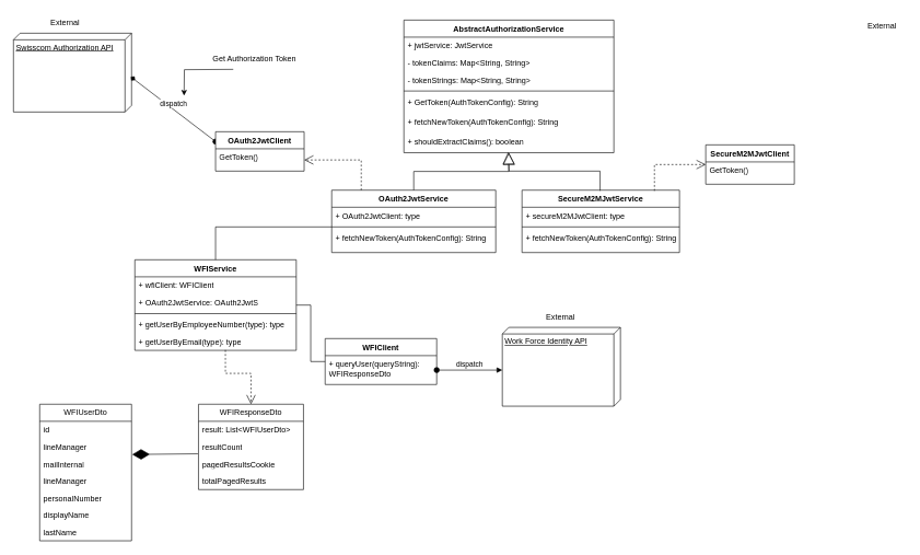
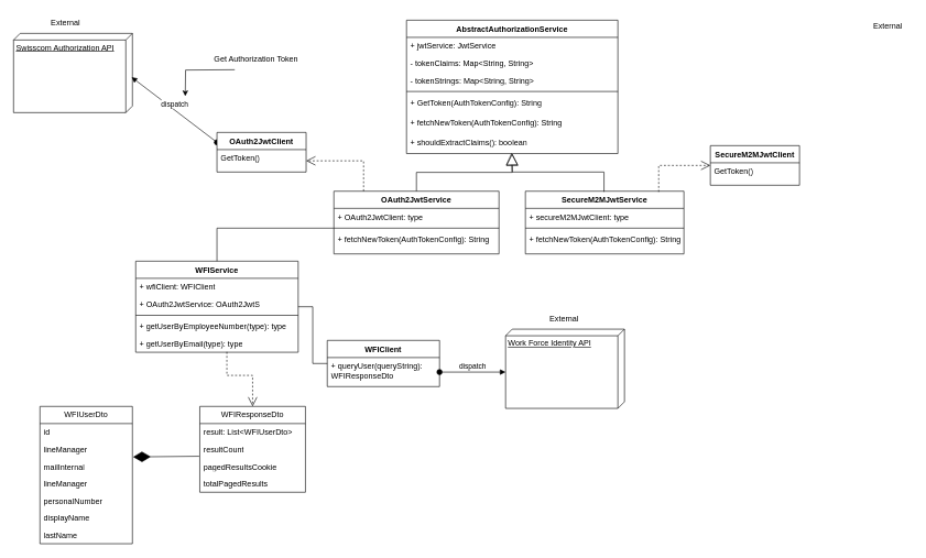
  <mxCell id="0" />
  <mxCell id="1" parent="0" />
  <mxCell id="2" value="WFIUserDto" style="swimlane;fontStyle=0;childLayout=stackLayout;horizontal=1;startSize=26;fillColor=none;horizontalStack=0;resizeParent=1;resizeParentMax=0;resizeLast=0;collapsible=1;marginBottom=0;whiteSpace=wrap;html=1;" parent="1" vertex="1"><mxGeometry x="60" y="615" width="140" height="208" as="geometry" /></mxCell>
  <mxCell id="3" value="id" style="text;strokeColor=none;fillColor=none;align=left;verticalAlign=top;spacingLeft=4;spacingRight=4;overflow=hidden;rotatable=0;points=[[0,0.5],[1,0.5]];portConstraint=eastwest;whiteSpace=wrap;html=1;" parent="2" vertex="1"><mxGeometry y="26" width="140" height="26" as="geometry" /></mxCell>
  <mxCell id="4" value="lineManager" style="text;strokeColor=none;fillColor=none;align=left;verticalAlign=top;spacingLeft=4;spacingRight=4;overflow=hidden;rotatable=0;points=[[0,0.5],[1,0.5]];portConstraint=eastwest;whiteSpace=wrap;html=1;" parent="2" vertex="1"><mxGeometry y="52" width="140" height="26" as="geometry" /></mxCell>
  <mxCell id="5" value="mailInternal" style="text;strokeColor=none;fillColor=none;align=left;verticalAlign=top;spacingLeft=4;spacingRight=4;overflow=hidden;rotatable=0;points=[[0,0.5],[1,0.5]];portConstraint=eastwest;whiteSpace=wrap;html=1;" parent="2" vertex="1"><mxGeometry y="78" width="140" height="26" as="geometry" /></mxCell>
  <mxCell id="6" value="lineManager" style="text;strokeColor=none;fillColor=none;align=left;verticalAlign=top;spacingLeft=4;spacingRight=4;overflow=hidden;rotatable=0;points=[[0,0.5],[1,0.5]];portConstraint=eastwest;whiteSpace=wrap;html=1;" parent="2" vertex="1"><mxGeometry y="104" width="140" height="26" as="geometry" /></mxCell>
  <mxCell id="7" value="personalNumber" style="text;strokeColor=none;fillColor=none;align=left;verticalAlign=top;spacingLeft=4;spacingRight=4;overflow=hidden;rotatable=0;points=[[0,0.5],[1,0.5]];portConstraint=eastwest;whiteSpace=wrap;html=1;" parent="2" vertex="1"><mxGeometry y="130" width="140" height="26" as="geometry" /></mxCell>
  <mxCell id="8" value="displayName" style="text;strokeColor=none;fillColor=none;align=left;verticalAlign=top;spacingLeft=4;spacingRight=4;overflow=hidden;rotatable=0;points=[[0,0.5],[1,0.5]];portConstraint=eastwest;whiteSpace=wrap;html=1;" parent="2" vertex="1"><mxGeometry y="156" width="140" height="26" as="geometry" /></mxCell>
  <mxCell id="9" value="lastName" style="text;strokeColor=none;fillColor=none;align=left;verticalAlign=top;spacingLeft=4;spacingRight=4;overflow=hidden;rotatable=0;points=[[0,0.5],[1,0.5]];portConstraint=eastwest;whiteSpace=wrap;html=1;" parent="2" vertex="1"><mxGeometry y="182" width="140" height="26" as="geometry" /></mxCell>
  <mxCell id="10" value="WFIResponseDto" style="swimlane;fontStyle=0;childLayout=stackLayout;horizontal=1;startSize=26;fillColor=none;horizontalStack=0;resizeParent=1;resizeParentMax=0;resizeLast=0;collapsible=1;marginBottom=0;whiteSpace=wrap;html=1;" parent="1" vertex="1"><mxGeometry x="302" y="615" width="160" height="130" as="geometry" /></mxCell>
  <mxCell id="11" value="result: List&amp;lt;WFIUserDto&amp;gt;" style="text;strokeColor=none;fillColor=none;align=left;verticalAlign=top;spacingLeft=4;spacingRight=4;overflow=hidden;rotatable=0;points=[[0,0.5],[1,0.5]];portConstraint=eastwest;whiteSpace=wrap;html=1;" parent="10" vertex="1"><mxGeometry y="26" width="160" height="26" as="geometry" /></mxCell>
  <mxCell id="12" value="resultCount" style="text;strokeColor=none;fillColor=none;align=left;verticalAlign=top;spacingLeft=4;spacingRight=4;overflow=hidden;rotatable=0;points=[[0,0.5],[1,0.5]];portConstraint=eastwest;whiteSpace=wrap;html=1;" parent="10" vertex="1"><mxGeometry y="52" width="160" height="26" as="geometry" /></mxCell>
  <mxCell id="13" value="pagedResultsCookie" style="text;strokeColor=none;fillColor=none;align=left;verticalAlign=top;spacingLeft=4;spacingRight=4;overflow=hidden;rotatable=0;points=[[0,0.5],[1,0.5]];portConstraint=eastwest;whiteSpace=wrap;html=1;" parent="10" vertex="1"><mxGeometry y="78" width="160" height="26" as="geometry" /></mxCell>
  <mxCell id="14" value="totalPagedResults" style="text;strokeColor=none;fillColor=none;align=left;verticalAlign=top;spacingLeft=4;spacingRight=4;overflow=hidden;rotatable=0;points=[[0,0.5],[1,0.5]];portConstraint=eastwest;whiteSpace=wrap;html=1;" parent="10" vertex="1"><mxGeometry y="104" width="160" height="26" as="geometry" /></mxCell>
  <mxCell id="15" value="" style="endArrow=diamondThin;endFill=1;endSize=24;html=1;rounded=0;entryX=1.007;entryY=0.942;entryDx=0;entryDy=0;exitX=-0.006;exitY=-0.096;exitDx=0;exitDy=0;exitPerimeter=0;entryPerimeter=0;" parent="1" source="13" target="4" edge="1"><mxGeometry width="160" relative="1" as="geometry"><mxPoint x="200" y="519" as="sourcePoint" /><mxPoint x="360" y="519" as="targetPoint" /></mxGeometry></mxCell>
  <mxCell id="16" value="WFIService" style="swimlane;fontStyle=1;align=center;verticalAlign=top;childLayout=stackLayout;horizontal=1;startSize=26;horizontalStack=0;resizeParent=1;resizeParentMax=0;resizeLast=0;collapsible=1;marginBottom=0;whiteSpace=wrap;html=1;" parent="1" vertex="1"><mxGeometry x="205" y="395" width="246" height="138" as="geometry" /></mxCell>
  <mxCell id="17" value="+ wfiClient: WFIClient" style="text;strokeColor=none;fillColor=none;align=left;verticalAlign=top;spacingLeft=4;spacingRight=4;overflow=hidden;rotatable=0;points=[[0,0.5],[1,0.5]];portConstraint=eastwest;whiteSpace=wrap;html=1;" parent="16" vertex="1"><mxGeometry y="26" width="246" height="26" as="geometry" /></mxCell>
  <mxCell id="18" value="+ OAuth2JwtService: OAuth2JwtS" style="text;strokeColor=none;fillColor=none;align=left;verticalAlign=top;spacingLeft=4;spacingRight=4;overflow=hidden;rotatable=0;points=[[0,0.5],[1,0.5]];portConstraint=eastwest;whiteSpace=wrap;html=1;" parent="16" vertex="1"><mxGeometry y="52" width="246" height="26" as="geometry" /></mxCell>
  <mxCell id="19" value="" style="line;strokeWidth=1;fillColor=none;align=left;verticalAlign=middle;spacingTop=-1;spacingLeft=3;spacingRight=3;rotatable=0;labelPosition=right;points=[];portConstraint=eastwest;strokeColor=inherit;" parent="16" vertex="1"><mxGeometry y="78" width="246" height="8" as="geometry" /></mxCell>
  <mxCell id="20" value="+ getUserByEmployeeNumber(type): type" style="text;strokeColor=none;fillColor=none;align=left;verticalAlign=top;spacingLeft=4;spacingRight=4;overflow=hidden;rotatable=0;points=[[0,0.5],[1,0.5]];portConstraint=eastwest;whiteSpace=wrap;html=1;" parent="16" vertex="1"><mxGeometry y="86" width="246" height="26" as="geometry" /></mxCell>
  <mxCell id="21" value="+ getUserByEmail(type): type" style="text;strokeColor=none;fillColor=none;align=left;verticalAlign=top;spacingLeft=4;spacingRight=4;overflow=hidden;rotatable=0;points=[[0,0.5],[1,0.5]];portConstraint=eastwest;whiteSpace=wrap;html=1;" parent="16" vertex="1"><mxGeometry y="112" width="246" height="26" as="geometry" /></mxCell>
  <mxCell id="22" value="" style="endArrow=open;endSize=12;dashed=1;html=1;rounded=0;edgeStyle=orthogonalEdgeStyle;exitX=0.561;exitY=0.978;exitDx=0;exitDy=0;exitPerimeter=0;" parent="1" source="21" target="10" edge="1"><mxGeometry width="160" relative="1" as="geometry"><mxPoint x="335" y="505" as="sourcePoint" /><mxPoint x="490" y="469" as="targetPoint" /><Array as="points"><mxPoint x="343" y="568" /><mxPoint x="382" y="568" /></Array></mxGeometry></mxCell>
  <mxCell id="23" value="WFIClient" style="swimlane;fontStyle=1;align=center;verticalAlign=top;childLayout=stackLayout;horizontal=1;startSize=26;horizontalStack=0;resizeParent=1;resizeParentMax=0;resizeLast=0;collapsible=1;marginBottom=0;whiteSpace=wrap;html=1;" parent="1" vertex="1"><mxGeometry x="495" y="515" width="170" height="70" as="geometry" /></mxCell>
  <mxCell id="24" value="+ queryUser(queryString): WFIResponseDto" style="text;strokeColor=none;fillColor=none;align=left;verticalAlign=top;spacingLeft=4;spacingRight=4;overflow=hidden;rotatable=0;points=[[0,0.5],[1,0.5]];portConstraint=eastwest;whiteSpace=wrap;html=1;" parent="23" vertex="1"><mxGeometry y="26" width="170" height="44" as="geometry" /></mxCell>
  <mxCell id="25" value="Work Force Identity API" style="verticalAlign=top;align=left;spacingTop=8;spacingLeft=2;spacingRight=12;shape=cube;size=10;direction=south;fontStyle=4;html=1;whiteSpace=wrap;" parent="1" vertex="1"><mxGeometry x="765" y="498" width="180" height="120" as="geometry" /></mxCell>
  <mxCell id="26" value="dispatch" style="html=1;verticalAlign=bottom;startArrow=oval;startFill=1;endArrow=block;startSize=8;curved=0;rounded=0;entryX=0;entryY=0;entryDx=65;entryDy=180;entryPerimeter=0;exitX=1;exitY=0.5;exitDx=0;exitDy=0;" parent="1" source="24" target="25" edge="1"><mxGeometry width="60" relative="1" as="geometry"><mxPoint x="765" y="443.58" as="sourcePoint" /><mxPoint x="825" y="443.58" as="targetPoint" /></mxGeometry></mxCell>
  <mxCell id="27" value="OAuth2JwtService" style="swimlane;fontStyle=1;align=center;verticalAlign=top;childLayout=stackLayout;horizontal=1;startSize=26;horizontalStack=0;resizeParent=1;resizeParentMax=0;resizeLast=0;collapsible=1;marginBottom=0;whiteSpace=wrap;html=1;" parent="1" vertex="1"><mxGeometry x="505" y="289" width="250" height="95" as="geometry" /></mxCell>
  <mxCell id="28" value="+ OAuth2JwtClient: type" style="text;strokeColor=none;fillColor=none;align=left;verticalAlign=top;spacingLeft=4;spacingRight=4;overflow=hidden;rotatable=0;points=[[0,0.5],[1,0.5]];portConstraint=eastwest;whiteSpace=wrap;html=1;" parent="27" vertex="1"><mxGeometry y="26" width="250" height="26" as="geometry" /></mxCell>
  <mxCell id="29" value="" style="line;strokeWidth=1;fillColor=none;align=left;verticalAlign=middle;spacingTop=-1;spacingLeft=3;spacingRight=3;rotatable=0;labelPosition=right;points=[];portConstraint=eastwest;strokeColor=inherit;" parent="27" vertex="1"><mxGeometry y="52" width="250" height="8" as="geometry" /></mxCell>
  <mxCell id="30" value="+ fetchNewToken(AuthTokenConfig): String" style="text;strokeColor=none;fillColor=none;align=left;verticalAlign=top;spacingLeft=4;spacingRight=4;overflow=hidden;rotatable=0;points=[[0,0.5],[1,0.5]];portConstraint=eastwest;whiteSpace=wrap;html=1;" parent="27" vertex="1"><mxGeometry y="60" width="250" height="35" as="geometry" /></mxCell>
  <mxCell id="31" value="AbstractAuthorizationService" style="swimlane;fontStyle=1;align=center;verticalAlign=top;childLayout=stackLayout;horizontal=1;startSize=26;horizontalStack=0;resizeParent=1;resizeParentMax=0;resizeLast=0;collapsible=1;marginBottom=0;whiteSpace=wrap;html=1;" parent="1" vertex="1"><mxGeometry x="615" y="30" width="320" height="202" as="geometry"><mxRectangle x="710" y="185" width="190" height="30" as="alternateBounds" /></mxGeometry></mxCell>
  <mxCell id="32" value="+ jwtService: JwtService" style="text;strokeColor=none;fillColor=none;align=left;verticalAlign=top;spacingLeft=4;spacingRight=4;overflow=hidden;rotatable=0;points=[[0,0.5],[1,0.5]];portConstraint=eastwest;whiteSpace=wrap;html=1;" parent="31" vertex="1"><mxGeometry y="26" width="320" height="26" as="geometry" /></mxCell>
  <mxCell id="33" value="- tokenClaims: Map&amp;lt;String, String&amp;gt;" style="text;strokeColor=none;fillColor=none;align=left;verticalAlign=top;spacingLeft=4;spacingRight=4;overflow=hidden;rotatable=0;points=[[0,0.5],[1,0.5]];portConstraint=eastwest;whiteSpace=wrap;html=1;" parent="31" vertex="1"><mxGeometry y="52" width="320" height="26" as="geometry" /></mxCell>
  <mxCell id="34" value="- tokenStrings: Map&amp;lt;String, String&amp;gt;" style="text;strokeColor=none;fillColor=none;align=left;verticalAlign=top;spacingLeft=4;spacingRight=4;overflow=hidden;rotatable=0;points=[[0,0.5],[1,0.5]];portConstraint=eastwest;whiteSpace=wrap;html=1;" parent="31" vertex="1"><mxGeometry y="78" width="320" height="26" as="geometry" /></mxCell>
  <mxCell id="35" value="" style="line;strokeWidth=1;fillColor=none;align=left;verticalAlign=middle;spacingTop=-1;spacingLeft=3;spacingRight=3;rotatable=0;labelPosition=right;points=[];portConstraint=eastwest;strokeColor=inherit;" parent="31" vertex="1"><mxGeometry y="104" width="320" height="8" as="geometry" /></mxCell>
  <mxCell id="36" value="+ GetToken(AuthTokenConfig): String" style="text;strokeColor=none;fillColor=none;align=left;verticalAlign=top;spacingLeft=4;spacingRight=4;overflow=hidden;rotatable=0;points=[[0,0.5],[1,0.5]];portConstraint=eastwest;whiteSpace=wrap;html=1;" parent="31" vertex="1"><mxGeometry y="112" width="320" height="30" as="geometry" /></mxCell>
  <mxCell id="37" value="+ fetchNewToken(AuthTokenConfig): String" style="text;strokeColor=none;fillColor=none;align=left;verticalAlign=top;spacingLeft=4;spacingRight=4;overflow=hidden;rotatable=0;points=[[0,0.5],[1,0.5]];portConstraint=eastwest;whiteSpace=wrap;html=1;" parent="31" vertex="1"><mxGeometry y="142" width="320" height="30" as="geometry" /></mxCell>
  <mxCell id="38" value="+ shouldExtractClaims(): boolean" style="text;strokeColor=none;fillColor=none;align=left;verticalAlign=top;spacingLeft=4;spacingRight=4;overflow=hidden;rotatable=0;points=[[0,0.5],[1,0.5]];portConstraint=eastwest;whiteSpace=wrap;html=1;" parent="31" vertex="1"><mxGeometry y="172" width="320" height="30" as="geometry" /></mxCell>
  <mxCell id="39" value="" style="endArrow=block;endSize=16;endFill=0;html=1;rounded=0;exitX=0.5;exitY=0;exitDx=0;exitDy=0;edgeStyle=orthogonalEdgeStyle;" parent="1" source="27" target="31" edge="1"><mxGeometry width="160" relative="1" as="geometry"><mxPoint x="395" y="369" as="sourcePoint" /><mxPoint x="555" y="369" as="targetPoint" /></mxGeometry></mxCell>
  <mxCell id="40" value="SecureM2MJwtService" style="swimlane;fontStyle=1;align=center;verticalAlign=top;childLayout=stackLayout;horizontal=1;startSize=26;horizontalStack=0;resizeParent=1;resizeParentMax=0;resizeLast=0;collapsible=1;marginBottom=0;whiteSpace=wrap;html=1;" parent="1" vertex="1"><mxGeometry x="795" y="289" width="240" height="95" as="geometry" /></mxCell>
  <mxCell id="41" value="+ secureM2MJwtClient: type" style="text;strokeColor=none;fillColor=none;align=left;verticalAlign=top;spacingLeft=4;spacingRight=4;overflow=hidden;rotatable=0;points=[[0,0.5],[1,0.5]];portConstraint=eastwest;whiteSpace=wrap;html=1;" parent="40" vertex="1"><mxGeometry y="26" width="240" height="26" as="geometry" /></mxCell>
  <mxCell id="42" value="" style="line;strokeWidth=1;fillColor=none;align=left;verticalAlign=middle;spacingTop=-1;spacingLeft=3;spacingRight=3;rotatable=0;labelPosition=right;points=[];portConstraint=eastwest;strokeColor=inherit;" parent="40" vertex="1"><mxGeometry y="52" width="240" height="8" as="geometry" /></mxCell>
  <mxCell id="43" value="+ fetchNewToken(AuthTokenConfig): String" style="text;strokeColor=none;fillColor=none;align=left;verticalAlign=top;spacingLeft=4;spacingRight=4;overflow=hidden;rotatable=0;points=[[0,0.5],[1,0.5]];portConstraint=eastwest;whiteSpace=wrap;html=1;" parent="40" vertex="1"><mxGeometry y="60" width="240" height="35" as="geometry" /></mxCell>
  <mxCell id="44" value="" style="endArrow=block;endSize=16;endFill=0;html=1;rounded=0;exitX=0.5;exitY=0;exitDx=0;exitDy=0;edgeStyle=orthogonalEdgeStyle;" parent="1" edge="1"><mxGeometry width="160" relative="1" as="geometry"><mxPoint x="914" y="290" as="sourcePoint" /><mxPoint x="774" y="231" as="targetPoint" /><Array as="points"><mxPoint x="914" y="260" /><mxPoint x="775" y="260" /><mxPoint x="775" y="231" /></Array></mxGeometry></mxCell>
  <mxCell id="45" value="Swisscom Authorization API" style="verticalAlign=top;align=left;spacingTop=8;spacingLeft=2;spacingRight=12;shape=cube;size=10;direction=south;fontStyle=4;html=1;whiteSpace=wrap;" parent="1" vertex="1"><mxGeometry x="20" y="50" width="180" height="120" as="geometry" /></mxCell>
- <mxCell id="46" value="dispatch" style="html=1;verticalAlign=bottom;startArrow=oval;startFill=1;endArrow=diamond;startSize=8;curved=0;rounded=0;entryX=0.553;entryY=0.007;entryDx=0;entryDy=0;entryPerimeter=0;exitX=0;exitY=0.25;exitDx=0;exitDy=0;" parent="1" source="52" target="45" edge="1"><mxGeometry width="60" relative="1" as="geometry"><mxPoint x="325" y="180" as="sourcePoint" /><mxPoint x="515" y="140" as="targetPoint" /></mxGeometry></mxCell>
+ <mxCell id="46" value="dispatch" style="html=1;verticalAlign=bottom;startArrow=oval;startFill=1;endArrow=block;startSize=8;curved=0;rounded=0;entryX=0.553;entryY=0.007;entryDx=0;entryDy=0;entryPerimeter=0;exitX=0;exitY=0.25;exitDx=0;exitDy=0;" parent="1" source="52" target="45" edge="1"><mxGeometry width="60" relative="1" as="geometry"><mxPoint x="325" y="180" as="sourcePoint" /><mxPoint x="515" y="140" as="targetPoint" /></mxGeometry></mxCell>
  <mxCell id="47" style="edgeStyle=orthogonalEdgeStyle;rounded=0;orthogonalLoop=1;jettySize=auto;html=1;" parent="1" edge="1"><mxGeometry relative="1" as="geometry"><mxPoint x="280" y="145" as="targetPoint" /><mxPoint x="355" y="105" as="sourcePoint" /></mxGeometry></mxCell>
  <mxCell id="48" value="Get Authorization Token" style="text;html=1;align=center;verticalAlign=middle;resizable=0;points=[];autosize=1;strokeColor=none;fillColor=none;" parent="1" vertex="1"><mxGeometry x="312" y="75" width="150" height="30" as="geometry" /></mxCell>
  <mxCell id="49" value="External&amp;nbsp;" style="text;html=1;align=center;verticalAlign=middle;resizable=0;points=[];autosize=1;strokeColor=none;fillColor=none;" parent="1" vertex="1"><mxGeometry x="820" y="468" width="70" height="30" as="geometry" /></mxCell>
  <mxCell id="50" value="External&amp;nbsp;" style="text;html=1;align=center;verticalAlign=middle;resizable=0;points=[];autosize=1;strokeColor=none;fillColor=none;" parent="1" vertex="1"><mxGeometry x="1310" y="25" width="70" height="30" as="geometry" /></mxCell>
  <mxCell id="51" value="External&amp;nbsp;" style="text;html=1;align=center;verticalAlign=middle;resizable=0;points=[];autosize=1;strokeColor=none;fillColor=none;" parent="1" vertex="1"><mxGeometry x="65" y="20" width="70" height="30" as="geometry" /></mxCell>
  <mxCell id="52" value="OAuth2JwtClient" style="swimlane;fontStyle=1;align=center;verticalAlign=top;childLayout=stackLayout;horizontal=1;startSize=26;horizontalStack=0;resizeParent=1;resizeParentMax=0;resizeLast=0;collapsible=1;marginBottom=0;whiteSpace=wrap;html=1;" parent="1" vertex="1"><mxGeometry x="328" y="200" width="135" height="60" as="geometry" /></mxCell>
  <mxCell id="53" value="GetToken()" style="text;strokeColor=none;fillColor=none;align=left;verticalAlign=top;spacingLeft=4;spacingRight=4;overflow=hidden;rotatable=0;points=[[0,0.5],[1,0.5]];portConstraint=eastwest;whiteSpace=wrap;html=1;" parent="52" vertex="1"><mxGeometry y="26" width="135" height="34" as="geometry" /></mxCell>
  <mxCell id="54" value="" style="endArrow=open;endSize=12;dashed=1;html=1;rounded=0;entryX=1;entryY=0.5;entryDx=0;entryDy=0;edgeStyle=orthogonalEdgeStyle;" parent="1" target="53" edge="1"><mxGeometry width="160" relative="1" as="geometry"><mxPoint x="550" y="289" as="sourcePoint" /><mxPoint x="511" y="355" as="targetPoint" /><Array as="points"><mxPoint x="550" y="289" /><mxPoint x="550" y="243" /></Array></mxGeometry></mxCell>
  <mxCell id="55" value="SecureM2MJwtClient" style="swimlane;fontStyle=1;align=center;verticalAlign=top;childLayout=stackLayout;horizontal=1;startSize=26;horizontalStack=0;resizeParent=1;resizeParentMax=0;resizeLast=0;collapsible=1;marginBottom=0;whiteSpace=wrap;html=1;" parent="1" vertex="1"><mxGeometry x="1075" y="220" width="135" height="60" as="geometry" /></mxCell>
  <mxCell id="56" value="GetToken()" style="text;strokeColor=none;fillColor=none;align=left;verticalAlign=top;spacingLeft=4;spacingRight=4;overflow=hidden;rotatable=0;points=[[0,0.5],[1,0.5]];portConstraint=eastwest;whiteSpace=wrap;html=1;" parent="55" vertex="1"><mxGeometry y="26" width="135" height="34" as="geometry" /></mxCell>
  <mxCell id="57" value="" style="endArrow=open;endSize=12;dashed=1;html=1;rounded=0;edgeStyle=orthogonalEdgeStyle;exitX=0.841;exitY=0.011;exitDx=0;exitDy=0;exitPerimeter=0;entryX=0;entryY=0.5;entryDx=0;entryDy=0;" parent="1" source="40" target="55" edge="1"><mxGeometry width="160" relative="1" as="geometry"><mxPoint x="1347" y="329" as="sourcePoint" /><mxPoint x="1308" y="395" as="targetPoint" /><Array as="points"><mxPoint x="997" y="250" /></Array></mxGeometry></mxCell>
  <mxCell id="58" value="" style="endArrow=none;html=1;edgeStyle=orthogonalEdgeStyle;rounded=0;exitX=0.5;exitY=0;exitDx=0;exitDy=0;" parent="1" source="16" target="27" edge="1"><mxGeometry relative="1" as="geometry"><mxPoint x="350" y="345" as="sourcePoint" /><mxPoint x="510" y="345" as="targetPoint" /><Array as="points"><mxPoint x="328" y="345" /></Array></mxGeometry></mxCell>
  <mxCell id="59" value="" style="endArrow=none;html=1;edgeStyle=orthogonalEdgeStyle;rounded=0;" parent="1" source="16" target="23" edge="1"><mxGeometry relative="1" as="geometry"><mxPoint x="475" y="498" as="sourcePoint" /><mxPoint x="652" y="448" as="targetPoint" /><Array as="points" /></mxGeometry></mxCell>
